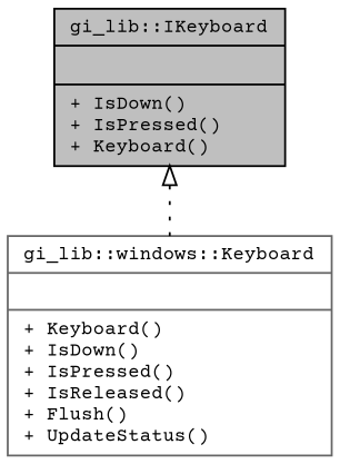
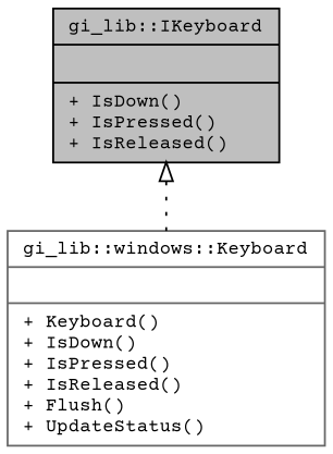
  digraph {
    fontname="Courier Prime"
    node [fontname="Courier Prime" fontsize=10 shape=record style=filled]
-   n1 [color=black fillcolor=grey75 fontcolor=black height=0.2 label="{gi_lib::IKeyboard\n||+ IsDown()\l+ IsPressed()\l+ Keyboard()\l}" width=0.4]
+   n1 [color=black fillcolor=grey75 fontcolor=black height=0.2 label="{gi_lib::IKeyboard\n||+ IsDown()\l+ IsPressed()\l+ IsReleased()\l}" width=0.4]
    n2 [color=gray40 fillcolor=white height=0.2 label="{gi_lib::windows::Keyboard\n||+ Keyboard()\l+ IsDown()\l+ IsPressed()\l+ IsReleased()\l+ Flush()\l+ UpdateStatus()\l}" width=0.4]
    n1 -> n2 [arrowtail=onormal color=black dir=back fontname="Courier Prime" fontsize=10 labelfontname=Helvetica labelfontsize=10 style=dotted]
  }
